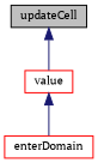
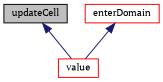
  digraph {
    fontname="PT Serif"
    rankdir=TB
    node [color=red fontname="PT Serif" fontsize=10 shape=record]
    edge [color=midnightblue dir=back fontname="PT Serif" fontsize=10 labelfontname=FreeSans labelfontsize=10 style=solid]
    n1 [color=black fillcolor=grey75 fontcolor=black height=0.2 label=updateCell style=filled width=0.4]
    n2 [height=0.2 label=value width=0.4]
    n3 [height=0.2 label=enterDomain width=0.4]
    n1 -> n2
-   n2 -> n3
+   n3 -> n2
  }
